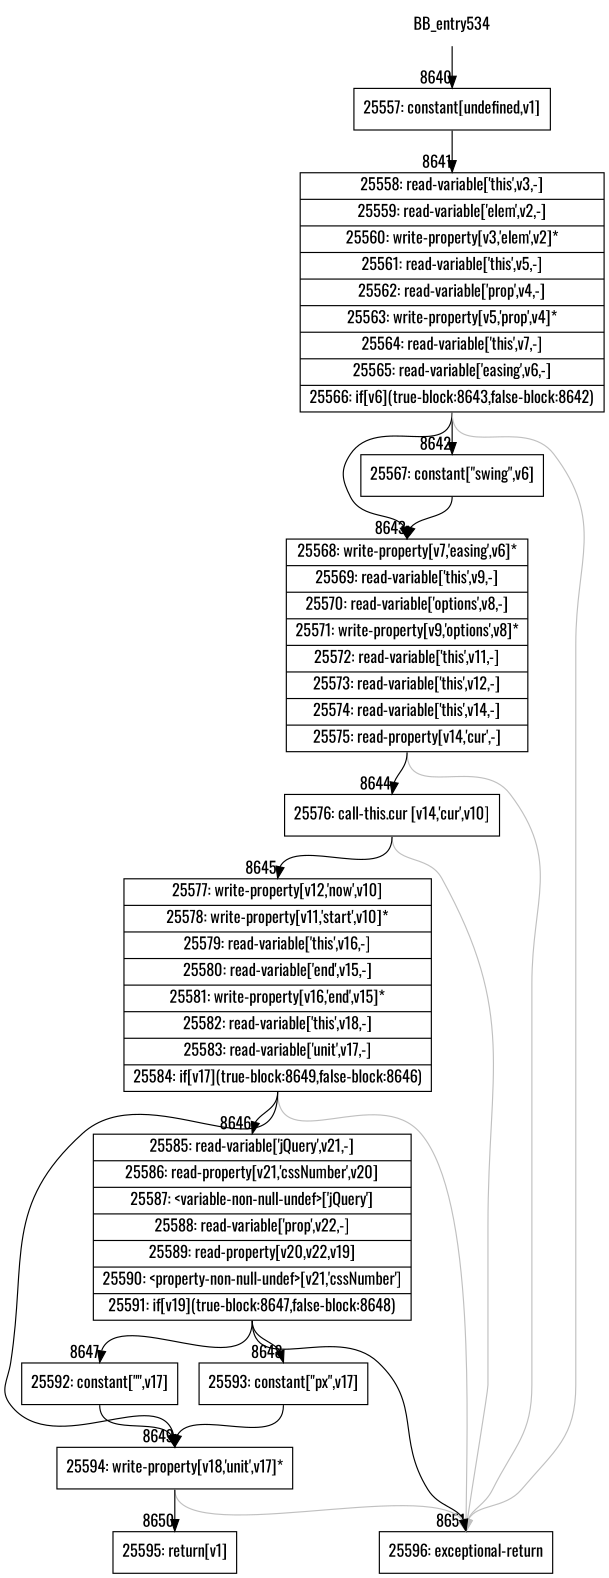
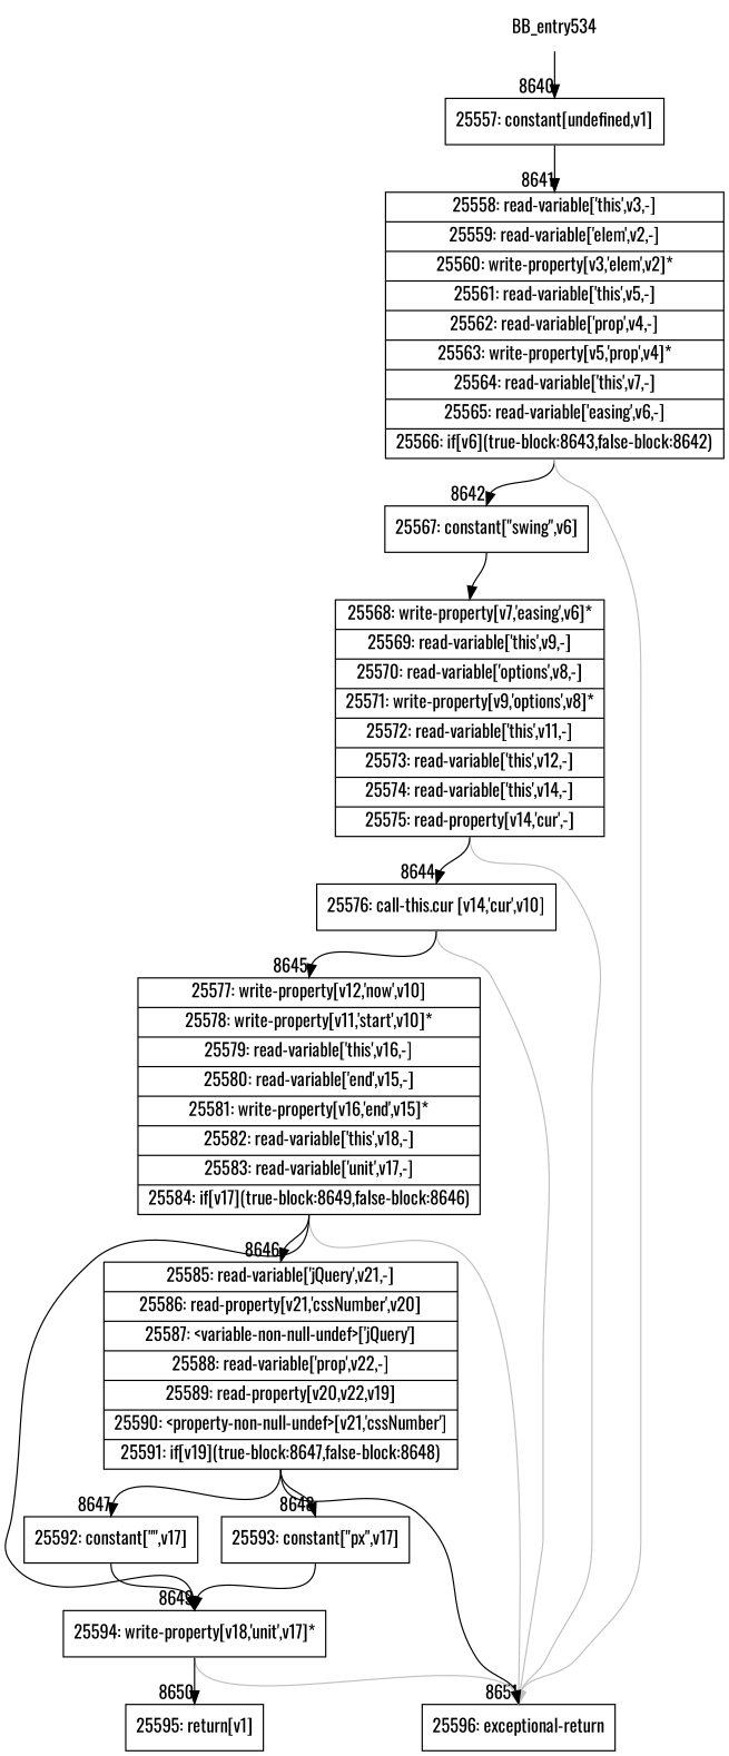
  digraph {
    fontname=Oswald
    rankdir=TD
    node [fontname=Oswald shape=record]
    edge [fontname=Oswald headport=n tailport=s]
    BB_entry534 [shape=none]
    n2 [label="{25557: constant[undefined,v1]}"]
    n3 [label="{25558: read-variable['this',v3,-]|25559: read-variable['elem',v2,-]|25560: write-property[v3,'elem',v2]*|25561: read-variable['this',v5,-]|25562: read-variable['prop',v4,-]|25563: write-property[v5,'prop',v4]*|25564: read-variable['this',v7,-]|25565: read-variable['easing',v6,-]|25566: if[v6](true-block:8643,false-block:8642)}"]
    n4 [label="{25568: write-property[v7,'easing',v6]*|25569: read-variable['this',v9,-]|25570: read-variable['options',v8,-]|25571: write-property[v9,'options',v8]*|25572: read-variable['this',v11,-]|25573: read-variable['this',v12,-]|25574: read-variable['this',v14,-]|25575: read-property[v14,'cur',-]}"]
    n5 [label="{25567: constant[\"swing\",v6]}"]
    n6 [label="{25596: exceptional-return}"]
    n7 [label="{25576: call-this.cur [v14,'cur',v10]}"]
    n8 [label="{25577: write-property[v12,'now',v10]|25578: write-property[v11,'start',v10]*|25579: read-variable['this',v16,-]|25580: read-variable['end',v15,-]|25581: write-property[v16,'end',v15]*|25582: read-variable['this',v18,-]|25583: read-variable['unit',v17,-]|25584: if[v17](true-block:8649,false-block:8646)}"]
    n9 [label="{25594: write-property[v18,'unit',v17]*}"]
    n10 [label="{25585: read-variable['jQuery',v21,-]|25586: read-property[v21,'cssNumber',v20]|25587: \<variable-non-null-undef\>['jQuery']|25588: read-variable['prop',v22,-]|25589: read-property[v20,v22,v19]|25590: \<property-non-null-undef\>[v21,'cssNumber']|25591: if[v19](true-block:8647,false-block:8648)}"]
    n11 [label="{25595: return[v1]}"]
    n12 [label="{25592: constant[\"\",v17]}"]
    n13 [label="{25593: constant[\"px\",v17]}"]
    BB_entry534 -> n2 [headlabel="    8640"]
    n2 -> n3 [headlabel="      8641"]
-   n3 -> n4 [headlabel="      8643"]
    n3 -> n5 [headlabel="      8642"]
    n3 -> n6 [color=gray headlabel="      8651"]
    n4 -> n6 [color=gray]
    n4 -> n7 [headlabel="      8644"]
    n5 -> n4
    n7 -> n6 [color=gray]
    n7 -> n8 [headlabel="      8645"]
    n8 -> n6 [color=gray]
    n8 -> n9 [headlabel="      8649"]
    n8 -> n10 [headlabel="      8646"]
    n9 -> n6 [color=gray]
    n9 -> n11 [headlabel="      8650"]
    n10 -> n6 [color=black]
    n10 -> n12 [headlabel="      8647"]
    n10 -> n13 [headlabel="      8648"]
    n12 -> n9
    n13 -> n9
  }
